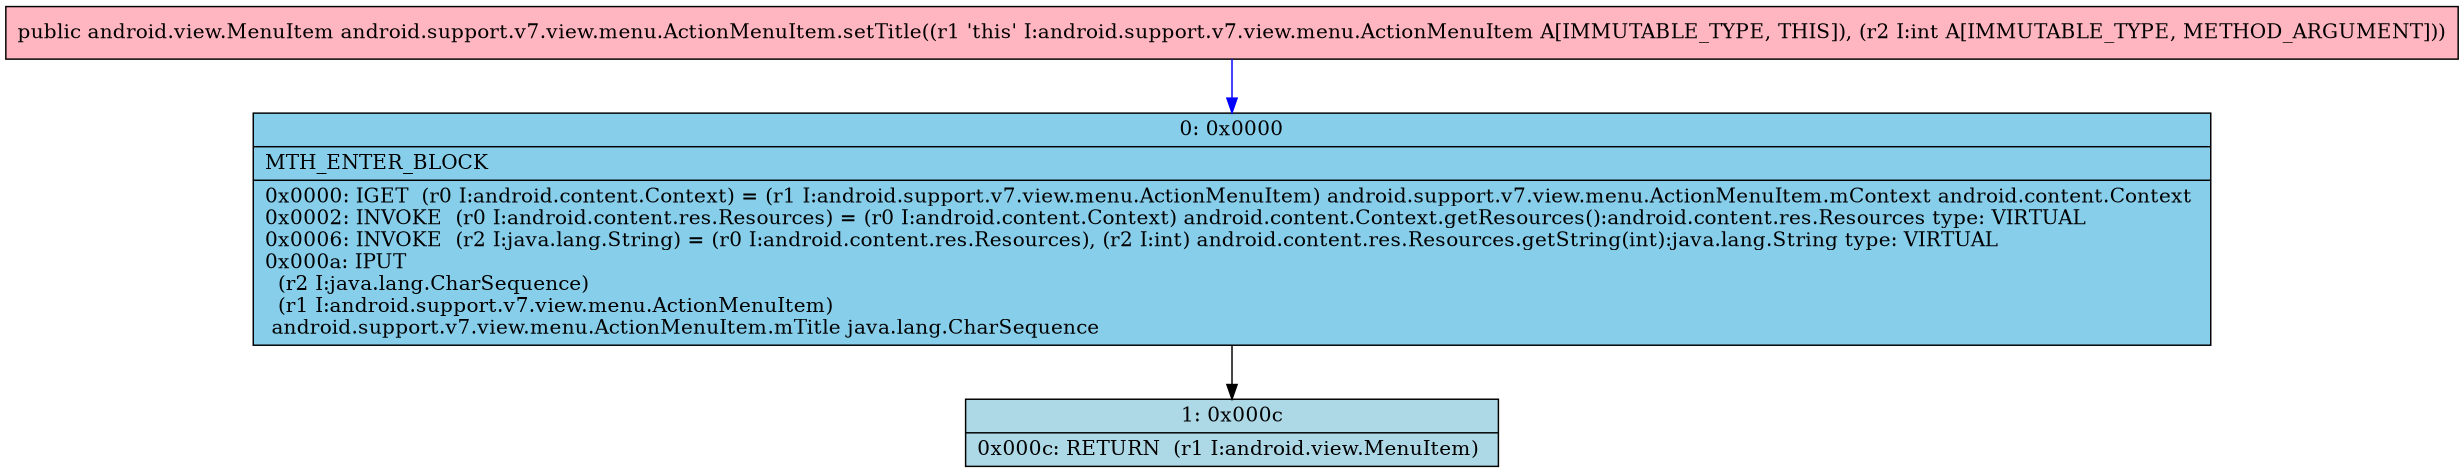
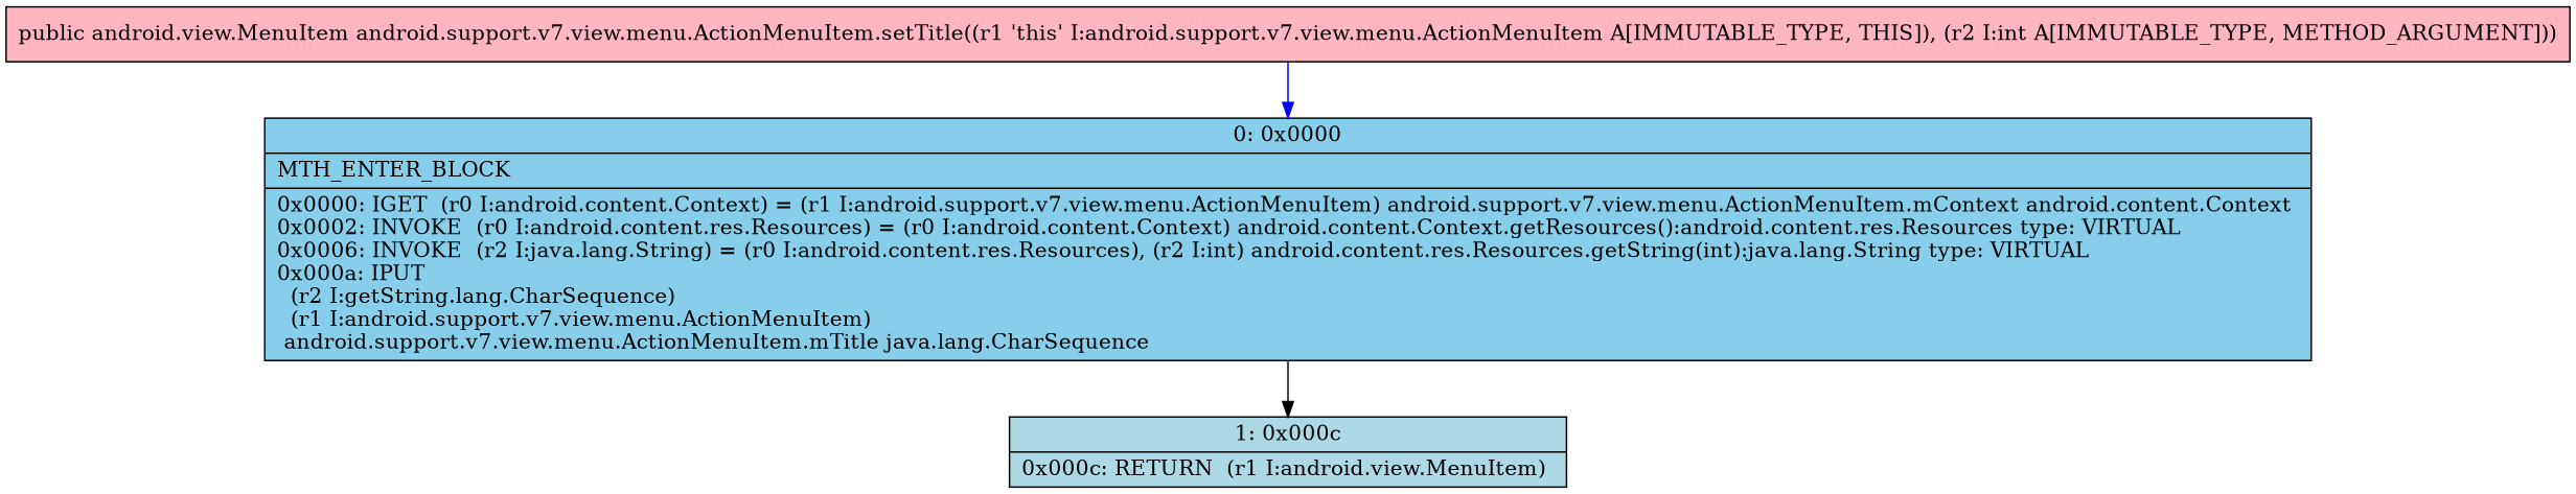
  digraph {
    node [shape=record style=filled]
-   n1 [label="{0\:\ 0x0000|MTH_ENTER_BLOCK\l|0x0000: IGET  (r0 I:android.content.Context) = (r1 I:android.support.v7.view.menu.ActionMenuItem) android.support.v7.view.menu.ActionMenuItem.mContext android.content.Context \l0x0002: INVOKE  (r0 I:android.content.res.Resources) = (r0 I:android.content.Context) android.content.Context.getResources():android.content.res.Resources type: VIRTUAL \l0x0006: INVOKE  (r2 I:java.lang.String) = (r0 I:android.content.res.Resources), (r2 I:int) android.content.res.Resources.getString(int):java.lang.String type: VIRTUAL \l0x000a: IPUT  \l  (r2 I:java.lang.CharSequence)\l  (r1 I:android.support.v7.view.menu.ActionMenuItem)\l android.support.v7.view.menu.ActionMenuItem.mTitle java.lang.CharSequence \l}" fillcolor=skyblue]
+   n1 [label="{0\:\ 0x0000|MTH_ENTER_BLOCK\l|0x0000: IGET  (r0 I:android.content.Context) = (r1 I:android.support.v7.view.menu.ActionMenuItem) android.support.v7.view.menu.ActionMenuItem.mContext android.content.Context \l0x0002: INVOKE  (r0 I:android.content.res.Resources) = (r0 I:android.content.Context) android.content.Context.getResources():android.content.res.Resources type: VIRTUAL \l0x0006: INVOKE  (r2 I:java.lang.String) = (r0 I:android.content.res.Resources), (r2 I:int) android.content.res.Resources.getString(int):java.lang.String type: VIRTUAL \l0x000a: IPUT  \l  (r2 I:getString.lang.CharSequence)\l  (r1 I:android.support.v7.view.menu.ActionMenuItem)\l android.support.v7.view.menu.ActionMenuItem.mTitle java.lang.CharSequence \l}" fillcolor=skyblue]
    n2 [label="{1\:\ 0x000c|0x000c: RETURN  (r1 I:android.view.MenuItem) \l}" fillcolor=lightblue]
    n3 [label="{public android.view.MenuItem android.support.v7.view.menu.ActionMenuItem.setTitle((r1 'this' I:android.support.v7.view.menu.ActionMenuItem A[IMMUTABLE_TYPE, THIS]), (r2 I:int A[IMMUTABLE_TYPE, METHOD_ARGUMENT])) }" fillcolor=lightpink]
    n1 -> n2 [color=black]
    n3 -> n1 [color=blue]
  }
